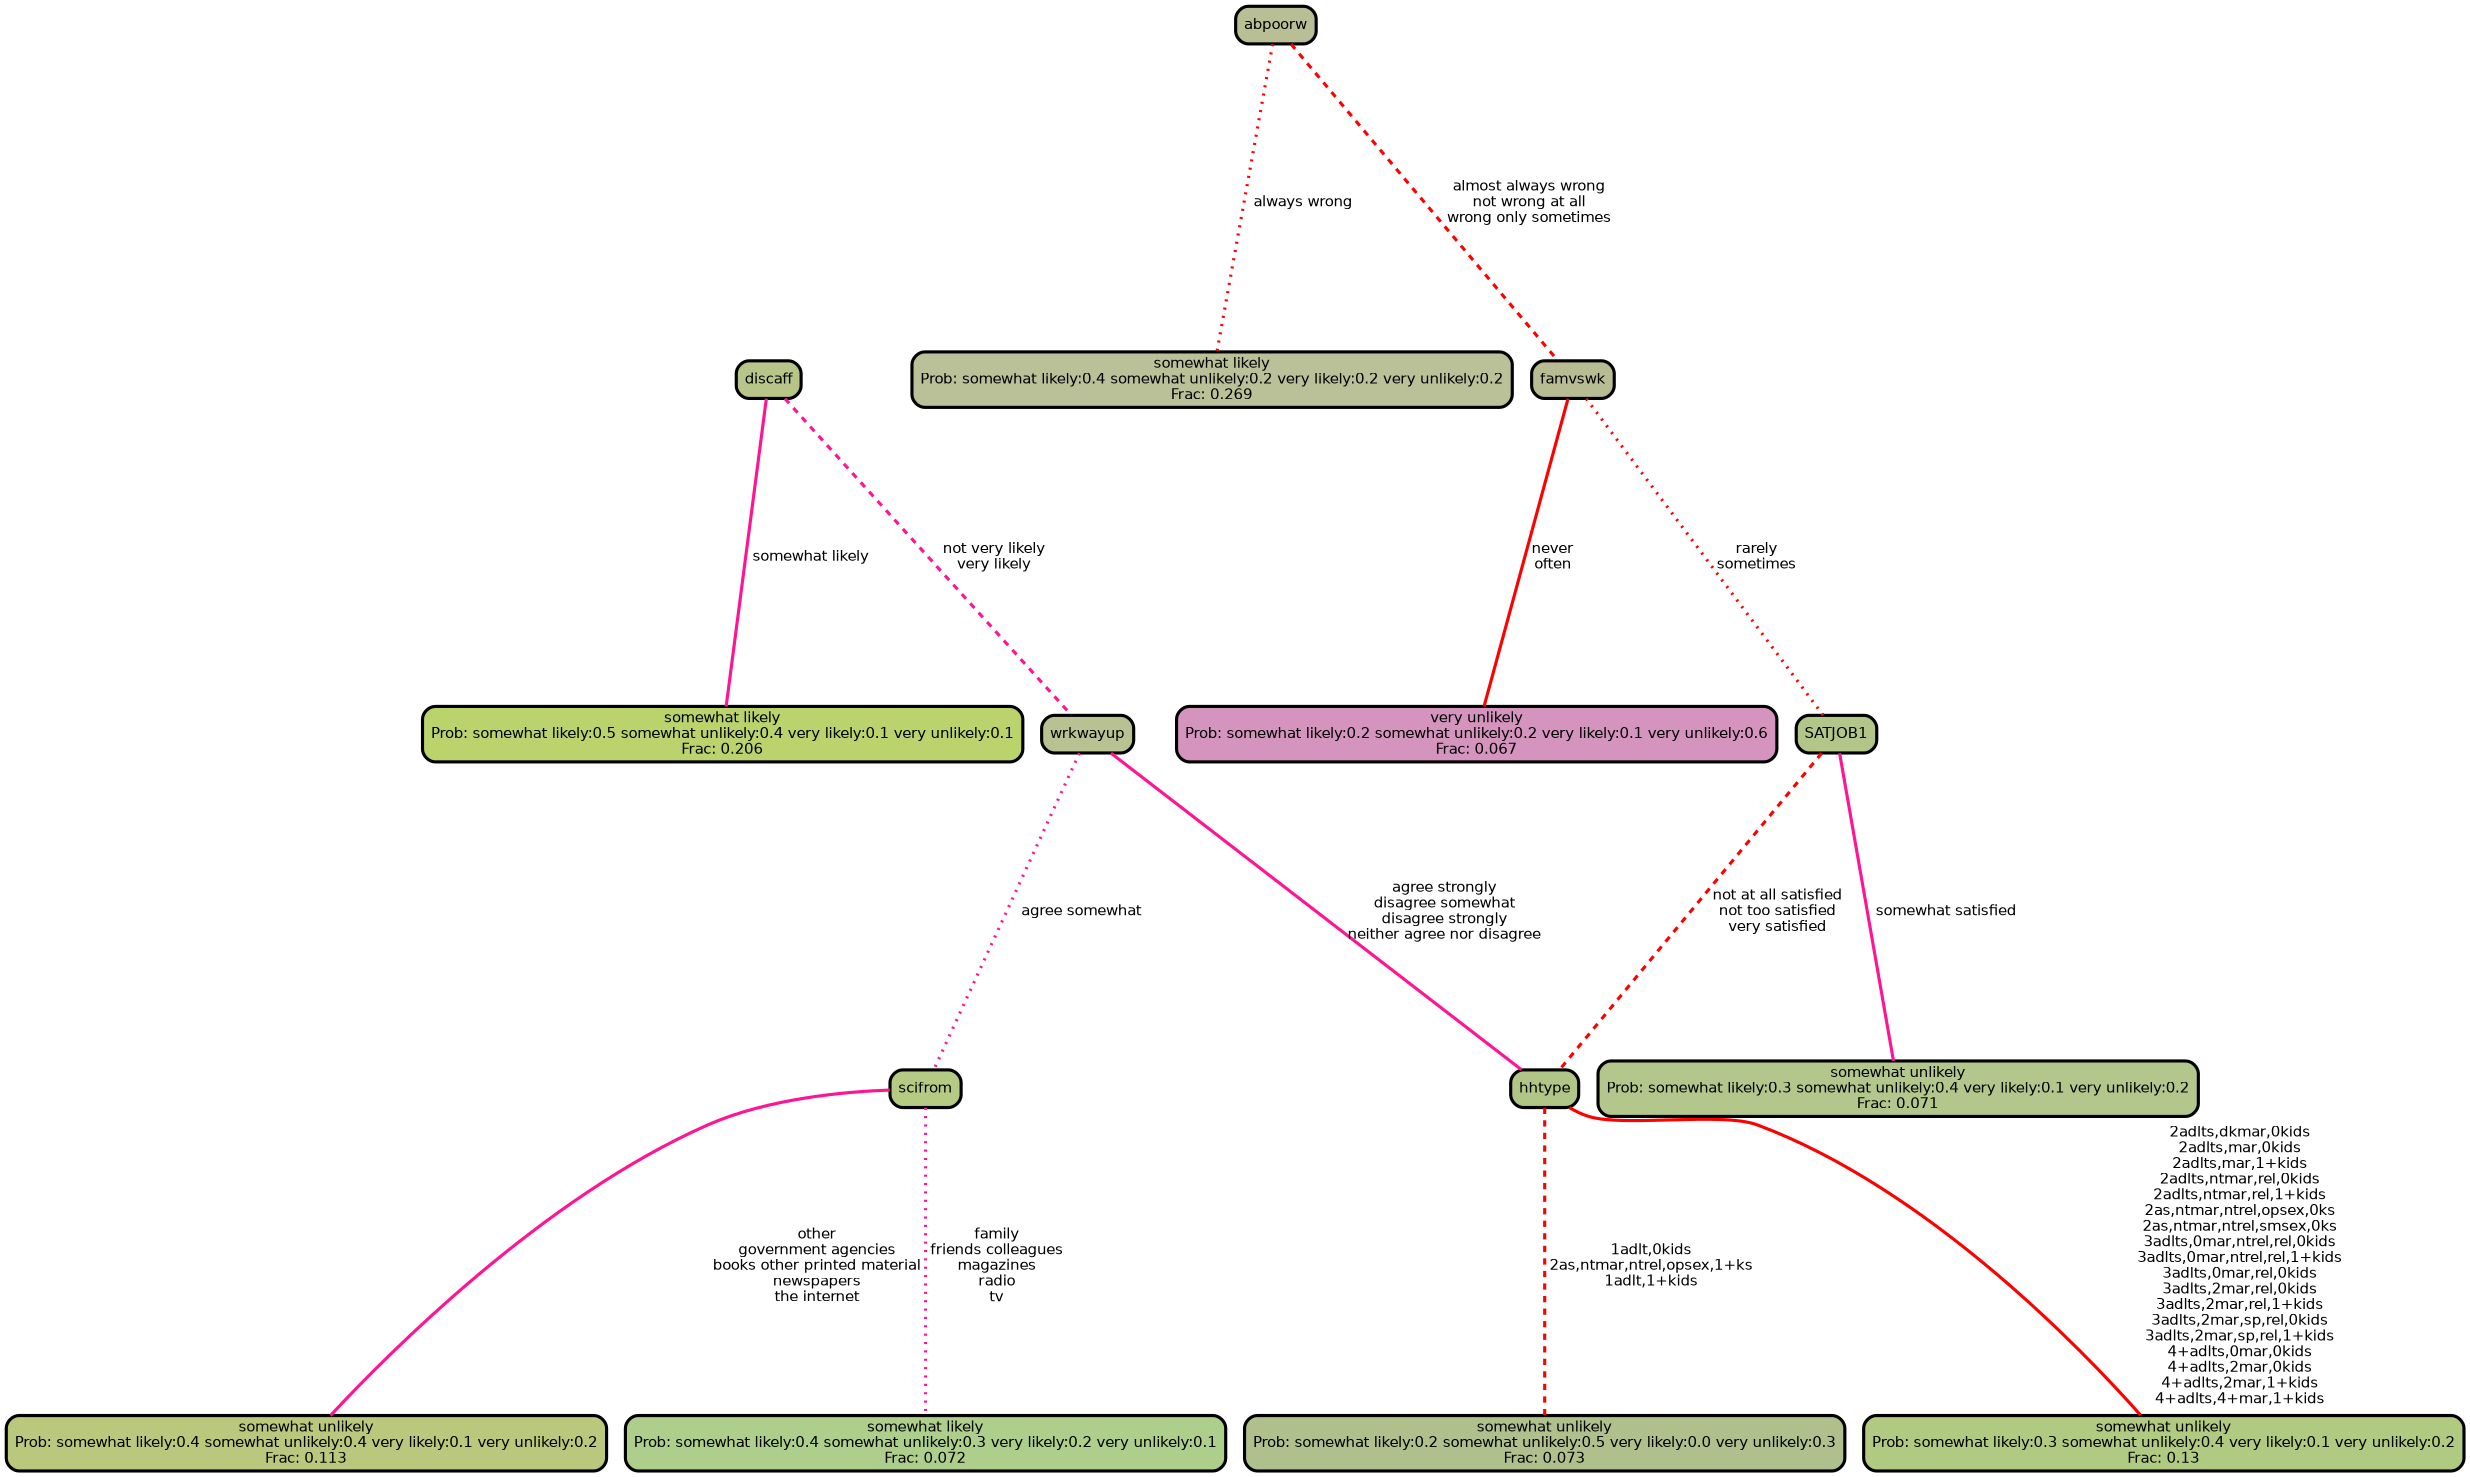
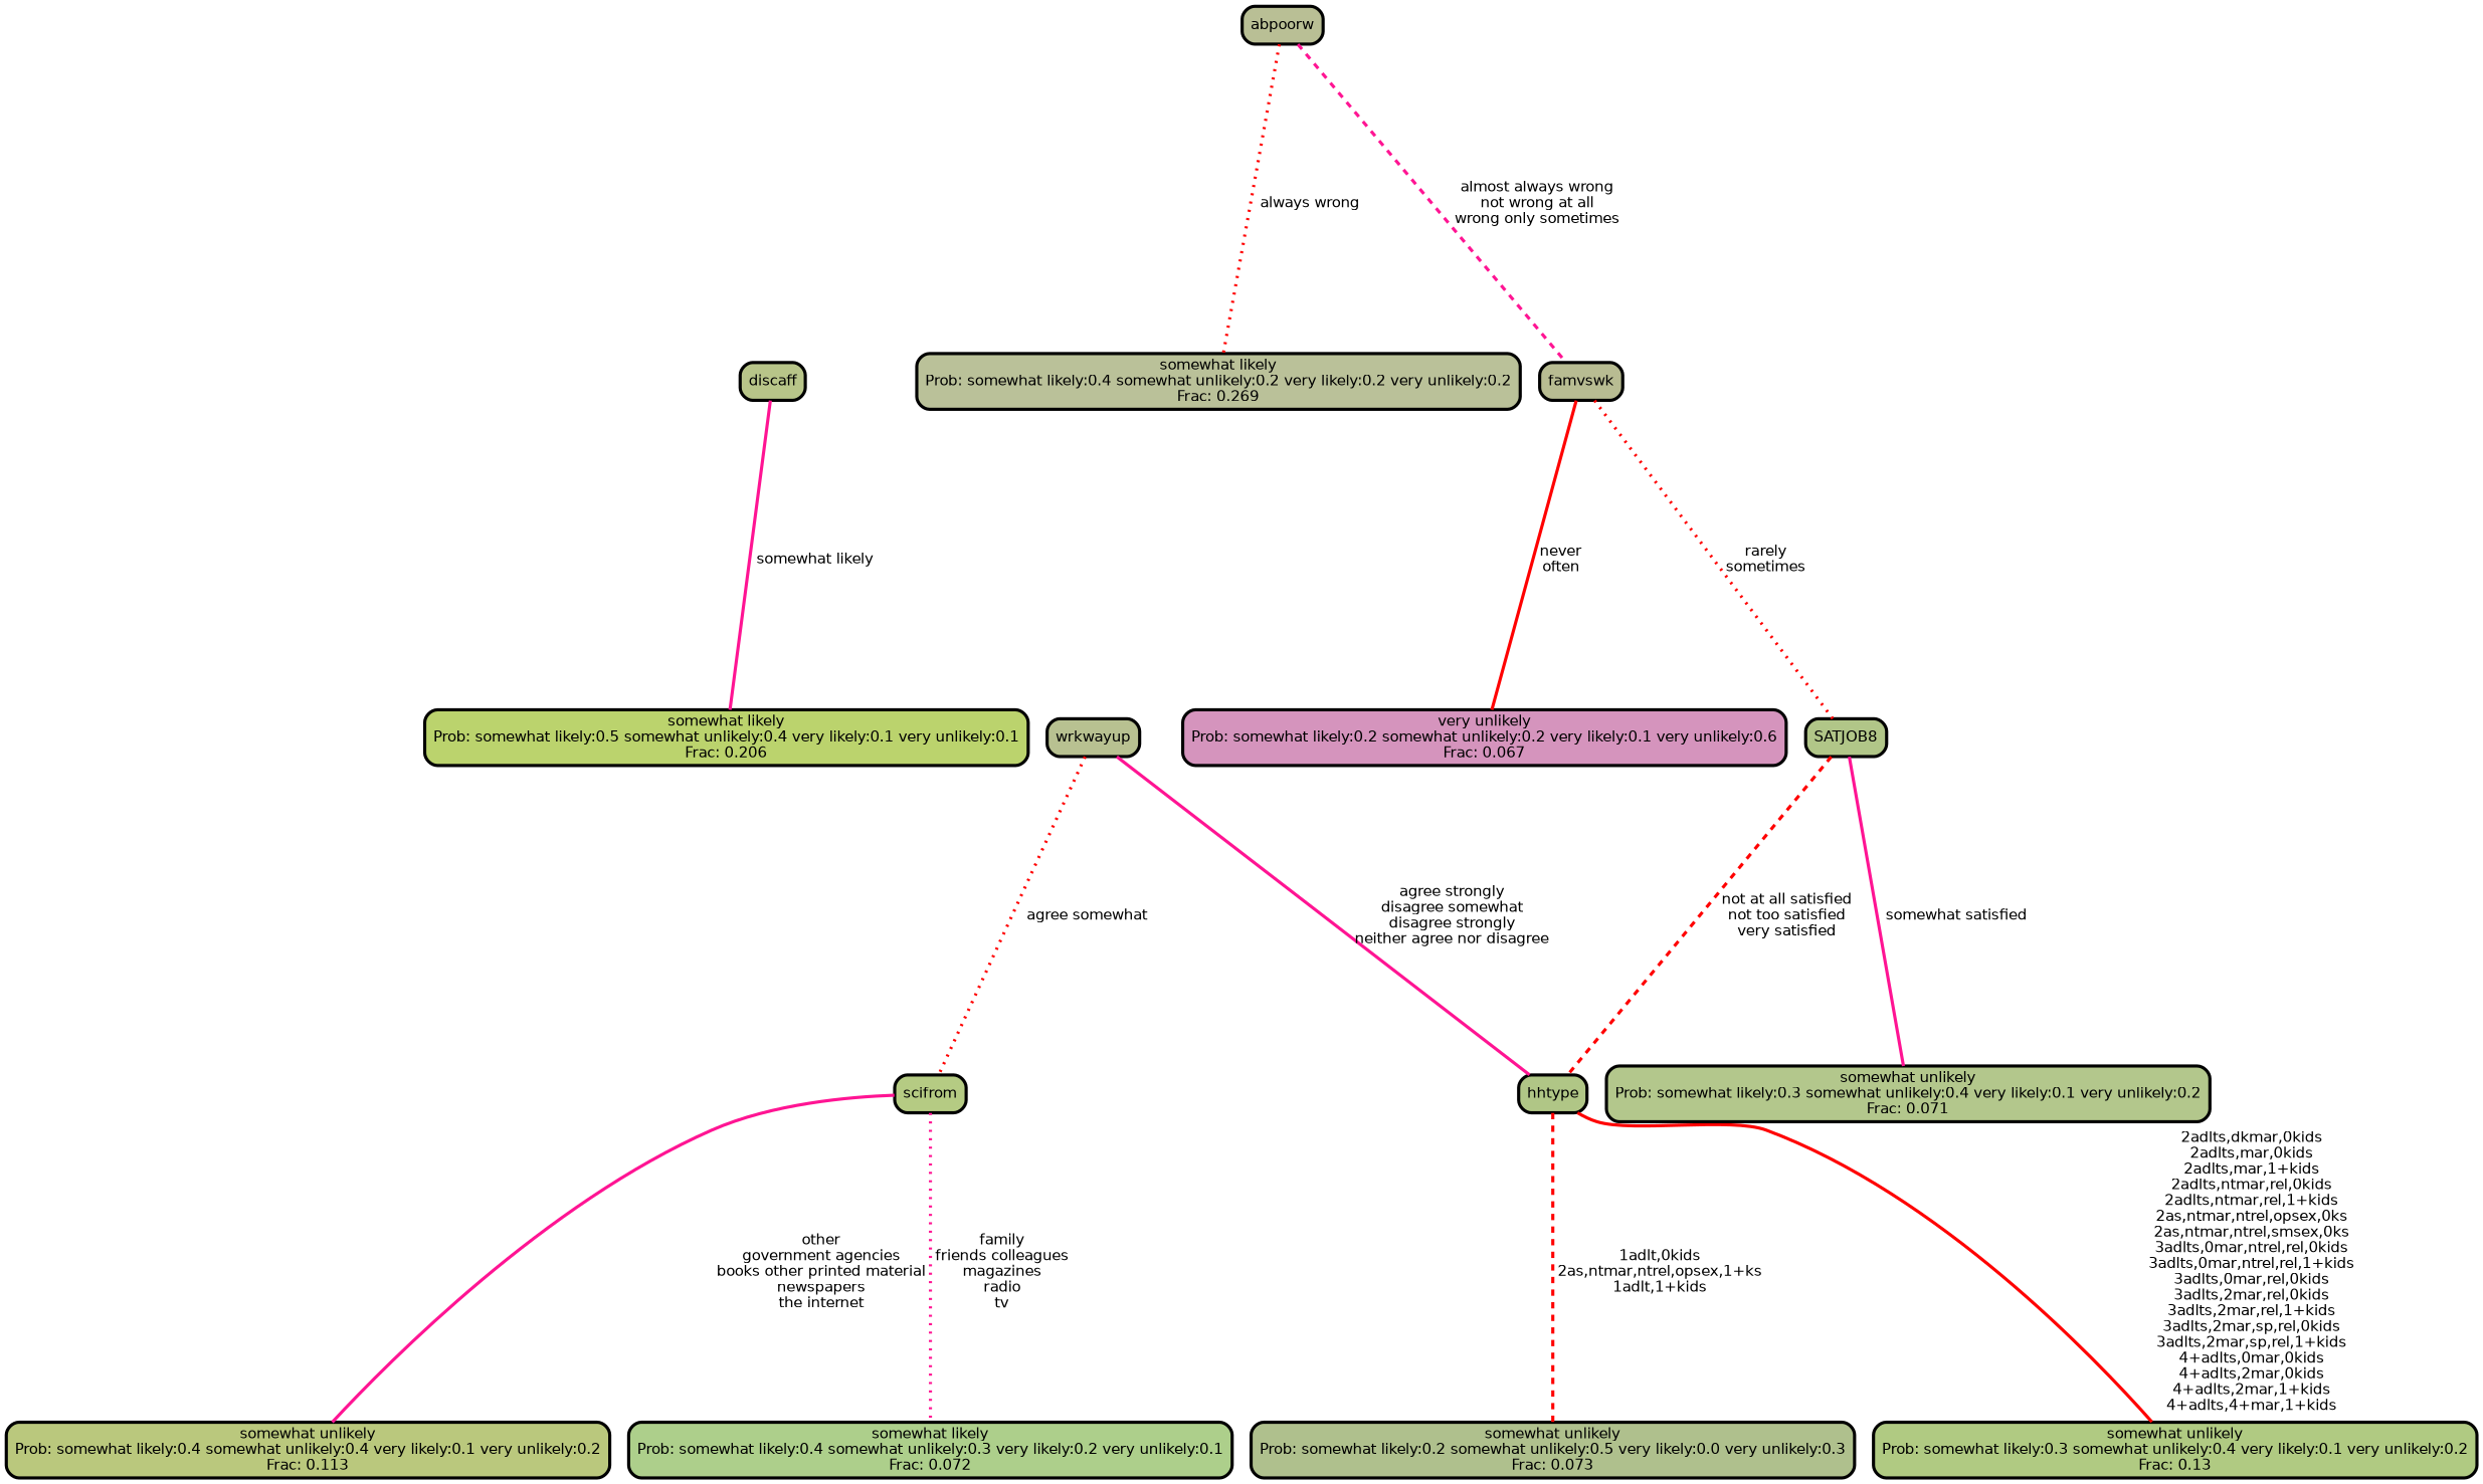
  graph {
    ranksep="0 equally"
    splines=straight
    node [color=black fontcolor=black fontname=helvetica penwidth=3 shape=box style="filled, rounded"]
    edge [color=deeppink fontname=helvetica penwidth=3 style=solid]
    n1 [fillcolor="#bbd36d" label="somewhat likely\nProb: somewhat likely:0.5 somewhat unlikely:0.4 very likely:0.1 very unlikely:0.1\nFrac: 0.206"]
    n2 [fillcolor="#b8c589" label=discaff]
    n3 [fillcolor="#b8c191" label=wrkwayup]
    n4 [fillcolor="#b5cb83" label=scifrom]
    n5 [fillcolor="#b0c686" label=hhtype]
    n6 [fillcolor="#bac87d" label="somewhat unlikely\nProb: somewhat likely:0.4 somewhat unlikely:0.4 very likely:0.1 very unlikely:0.2\nFrac: 0.113"]
    n7 [fillcolor="#adcf8b" label="somewhat likely\nProb: somewhat likely:0.4 somewhat unlikely:0.3 very likely:0.2 very unlikely:0.1\nFrac: 0.072"]
    n8 [fillcolor="#b9bf95" label=abpoorw]
    n9 [fillcolor="#bac199" label="somewhat likely\nProb: somewhat likely:0.4 somewhat unlikely:0.2 very likely:0.2 very unlikely:0.2\nFrac: 0.269"]
    n10 [fillcolor="#b8bc92" label=famvswk]
    n11 [fillcolor="#d594bd" label="very unlikely\nProb: somewhat likely:0.2 somewhat unlikely:0.2 very likely:0.1 very unlikely:0.6\nFrac: 0.067"]
-   n12 [fillcolor="#b1c688" label=SATJOB1]
+   n12 [fillcolor="#b1c688" label=SATJOB8]
    n13 [fillcolor="#b3c78c" label="somewhat unlikely\nProb: somewhat likely:0.3 somewhat unlikely:0.4 very likely:0.1 very unlikely:0.2\nFrac: 0.071"]
    n14 [fillcolor="#afc08d" label="somewhat unlikely\nProb: somewhat likely:0.2 somewhat unlikely:0.5 very likely:0.0 very unlikely:0.3\nFrac: 0.073"]
    n15 [fillcolor="#b0ca82" label="somewhat unlikely\nProb: somewhat likely:0.3 somewhat unlikely:0.4 very likely:0.1 very unlikely:0.2\nFrac: 0.13"]
    subgraph sub_1 {
      rank=same
    }
    n2 -- n1 [label=" somewhat likely"]
-   n2 -- n3 [label=" not very likely\n very likely" style=dashed]
-   n3 -- n4 [label=" agree somewhat" style=dotted]
+   n3 -- n4 [color=red label=" agree somewhat" style=dotted]
    n3 -- n5 [label=" agree strongly\n disagree somewhat\n disagree strongly\n neither agree nor disagree"]
    n4 -- n6 [label=" other\n government agencies\n books other printed material\n newspapers\n the internet"]
    n4 -- n7 [label=" family\n friends colleagues\n magazines\n radio\n tv" style=dotted]
    n5 -- n14 [color=red label=" 1adlt,0kids\n 2as,ntmar,ntrel,opsex,1+ks\n 1adlt,1+kids" style=dashed]
    n5 -- n15 [color=red label=" 2adlts,dkmar,0kids\n 2adlts,mar,0kids\n 2adlts,mar,1+kids\n 2adlts,ntmar,rel,0kids\n 2adlts,ntmar,rel,1+kids\n 2as,ntmar,ntrel,opsex,0ks\n 2as,ntmar,ntrel,smsex,0ks\n 3adlts,0mar,ntrel,rel,0kids\n 3adlts,0mar,ntrel,rel,1+kids\n 3adlts,0mar,rel,0kids\n 3adlts,2mar,rel,0kids\n 3adlts,2mar,rel,1+kids\n 3adlts,2mar,sp,rel,0kids\n 3adlts,2mar,sp,rel,1+kids\n 4+adlts,0mar,0kids\n 4+adlts,2mar,0kids\n 4+adlts,2mar,1+kids\n 4+adlts,4+mar,1+kids"]
    n8 -- n9 [color=red label=" always wrong" style=dotted]
-   n8 -- n10 [color=red label=" almost always wrong\n not wrong at all\n wrong only sometimes" style=dashed]
+   n8 -- n10 [label=" almost always wrong\n not wrong at all\n wrong only sometimes" style=dashed]
    n10 -- n11 [color=red label=" never\n often"]
    n10 -- n12 [color=red label=" rarely\n sometimes" style=dotted]
    n12 -- n5 [color=red label=" not at all satisfied\n not too satisfied\n very satisfied" style=dashed]
    n12 -- n13 [label=" somewhat satisfied"]
  }
